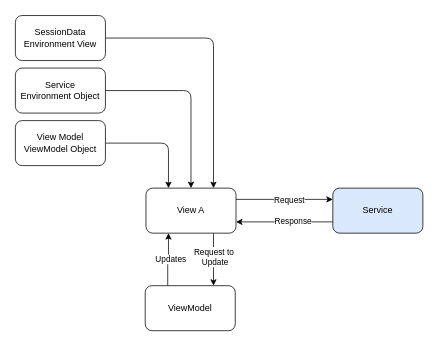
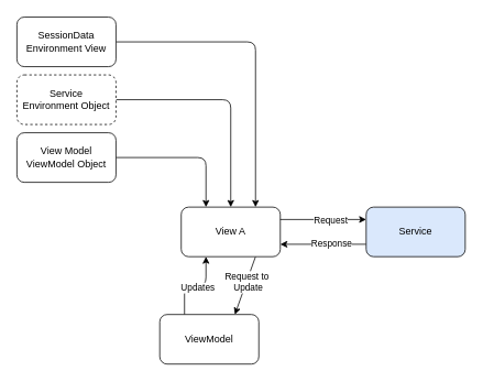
  <mxCell id="0" />
  <mxCell id="1" parent="0" />
  <mxCell id="2" style="edgeStyle=orthogonalEdgeStyle;shape=connector;curved=0;rounded=1;orthogonalLoop=1;jettySize=auto;html=1;strokeColor=default;align=center;verticalAlign=middle;fontFamily=Helvetica;fontSize=11;fontColor=default;labelBackgroundColor=default;endArrow=classic;exitX=1;exitY=0.5;exitDx=0;exitDy=0;entryX=0.75;entryY=0;entryDx=0;entryDy=0;" parent="1" source="3" target="6" edge="1"><mxGeometry relative="1" as="geometry" /></mxCell>
  <mxCell id="3" value="SessionData&lt;div&gt;Environment View&lt;/div&gt;" style="rounded=1;whiteSpace=wrap;html=1;" parent="1" vertex="1"><mxGeometry x="20" y="20" width="120" height="60" as="geometry" /></mxCell>
  <mxCell id="4" style="shape=connector;rounded=1;orthogonalLoop=1;jettySize=auto;html=1;entryX=0.75;entryY=0;entryDx=0;entryDy=0;strokeColor=default;align=center;verticalAlign=middle;fontFamily=Helvetica;fontSize=11;fontColor=default;labelBackgroundColor=default;endArrow=classic;exitX=0.75;exitY=1;exitDx=0;exitDy=0;" parent="1" source="6" edge="1"><mxGeometry relative="1" as="geometry"><mxPoint x="323" y="330" as="sourcePoint" /><mxPoint x="284" y="380" as="targetPoint" /></mxGeometry></mxCell>
  <mxCell id="5" value="Request to&amp;nbsp;&lt;div&gt;Update&lt;/div&gt;" style="edgeLabel;html=1;align=center;verticalAlign=middle;resizable=0;points=[];fontFamily=Helvetica;fontSize=11;fontColor=default;labelBackgroundColor=default;" parent="4" vertex="1" connectable="0"><mxGeometry x="-0.127" y="1" relative="1" as="geometry"><mxPoint as="offset" /></mxGeometry></mxCell>
- <mxCell id="6" value="View A" style="rounded=1;whiteSpace=wrap;html=1;" parent="1" vertex="1"><mxGeometry x="194" y="250" width="120" height="60" as="geometry" /></mxCell>
+ <mxCell id="6" value="View A" style="rounded=1;whiteSpace=wrap;html=1;" parent="1" vertex="1"><mxGeometry x="219" y="250" width="120" height="60" as="geometry" /></mxCell>
  <mxCell id="7" style="edgeStyle=orthogonalEdgeStyle;shape=connector;rounded=1;orthogonalLoop=1;jettySize=auto;html=1;entryX=0.25;entryY=1;entryDx=0;entryDy=0;strokeColor=default;align=center;verticalAlign=middle;fontFamily=Helvetica;fontSize=11;fontColor=default;labelBackgroundColor=default;endArrow=classic;exitX=0.25;exitY=0;exitDx=0;exitDy=0;" parent="1" source="9" target="6" edge="1"><mxGeometry relative="1" as="geometry" /></mxCell>
  <mxCell id="8" value="Updates" style="edgeLabel;html=1;align=center;verticalAlign=middle;resizable=0;points=[];fontFamily=Helvetica;fontSize=11;fontColor=default;labelBackgroundColor=default;" parent="7" vertex="1" connectable="0"><mxGeometry x="0.043" y="-2" relative="1" as="geometry"><mxPoint as="offset" /></mxGeometry></mxCell>
  <mxCell id="9" value="ViewModel" style="whiteSpace=wrap;html=1;rounded=1;" parent="1" vertex="1"><mxGeometry x="193" y="380" width="120" height="60" as="geometry" /></mxCell>
  <mxCell id="10" style="edgeStyle=orthogonalEdgeStyle;shape=connector;rounded=1;orthogonalLoop=1;jettySize=auto;html=1;entryX=1;entryY=0.75;entryDx=0;entryDy=0;strokeColor=default;align=center;verticalAlign=middle;fontFamily=Helvetica;fontSize=11;fontColor=default;labelBackgroundColor=default;endArrow=classic;exitX=0;exitY=0.75;exitDx=0;exitDy=0;" parent="1" source="12" target="6" edge="1"><mxGeometry relative="1" as="geometry" /></mxCell>
  <mxCell id="11" value="Response" style="edgeLabel;html=1;align=center;verticalAlign=middle;resizable=0;points=[];fontFamily=Helvetica;fontSize=11;fontColor=default;labelBackgroundColor=default;" parent="10" vertex="1" connectable="0"><mxGeometry x="-0.164" y="-2" relative="1" as="geometry"><mxPoint as="offset" /></mxGeometry></mxCell>
  <mxCell id="12" value="Service" style="whiteSpace=wrap;html=1;rounded=1;fillColor=#dae8fc;" parent="1" vertex="1"><mxGeometry x="443" y="250" width="120" height="60" as="geometry" /></mxCell>
  <mxCell id="13" style="shape=connector;rounded=1;orthogonalLoop=1;jettySize=auto;html=1;strokeColor=default;align=center;verticalAlign=middle;fontFamily=Helvetica;fontSize=11;fontColor=default;labelBackgroundColor=default;endArrow=classic;exitX=1;exitY=0.25;exitDx=0;exitDy=0;entryX=0;entryY=0.25;entryDx=0;entryDy=0;" parent="1" source="6" target="12" edge="1"><mxGeometry relative="1" as="geometry" /></mxCell>
  <mxCell id="14" value="Request" style="edgeLabel;html=1;align=center;verticalAlign=middle;resizable=0;points=[];fontFamily=Helvetica;fontSize=11;fontColor=default;labelBackgroundColor=default;" parent="13" vertex="1" connectable="0"><mxGeometry x="-0.247" y="-2" relative="1" as="geometry"><mxPoint x="21" y="-2" as="offset" /></mxGeometry></mxCell>
  <mxCell id="15" style="edgeStyle=orthogonalEdgeStyle;shape=connector;rounded=1;orthogonalLoop=1;jettySize=auto;html=1;strokeColor=default;align=center;verticalAlign=middle;fontFamily=Helvetica;fontSize=11;fontColor=default;labelBackgroundColor=default;endArrow=classic;" parent="1" source="16" target="6" edge="1"><mxGeometry relative="1" as="geometry" /></mxCell>
- <mxCell id="16" value="Service&lt;div&gt;Environment Object&lt;/div&gt;" style="rounded=1;whiteSpace=wrap;html=1;" parent="1" vertex="1"><mxGeometry x="20" y="90" width="120" height="60" as="geometry" /></mxCell>
+ <mxCell id="16" value="Service&lt;div&gt;Environment Object&lt;/div&gt;" style="rounded=1;whiteSpace=wrap;html=1;dashed=1;" parent="1" vertex="1"><mxGeometry x="20" y="90" width="120" height="60" as="geometry" /></mxCell>
  <mxCell id="17" style="edgeStyle=orthogonalEdgeStyle;shape=connector;rounded=1;orthogonalLoop=1;jettySize=auto;html=1;entryX=0.25;entryY=0;entryDx=0;entryDy=0;strokeColor=default;align=center;verticalAlign=middle;fontFamily=Helvetica;fontSize=11;fontColor=default;labelBackgroundColor=default;endArrow=classic;" parent="1" source="18" target="6" edge="1"><mxGeometry relative="1" as="geometry" /></mxCell>
  <mxCell id="18" value="View Model&lt;div&gt;ViewModel Object&lt;/div&gt;" style="rounded=1;whiteSpace=wrap;html=1;" parent="1" vertex="1"><mxGeometry x="20" y="160" width="120" height="60" as="geometry" /></mxCell>
